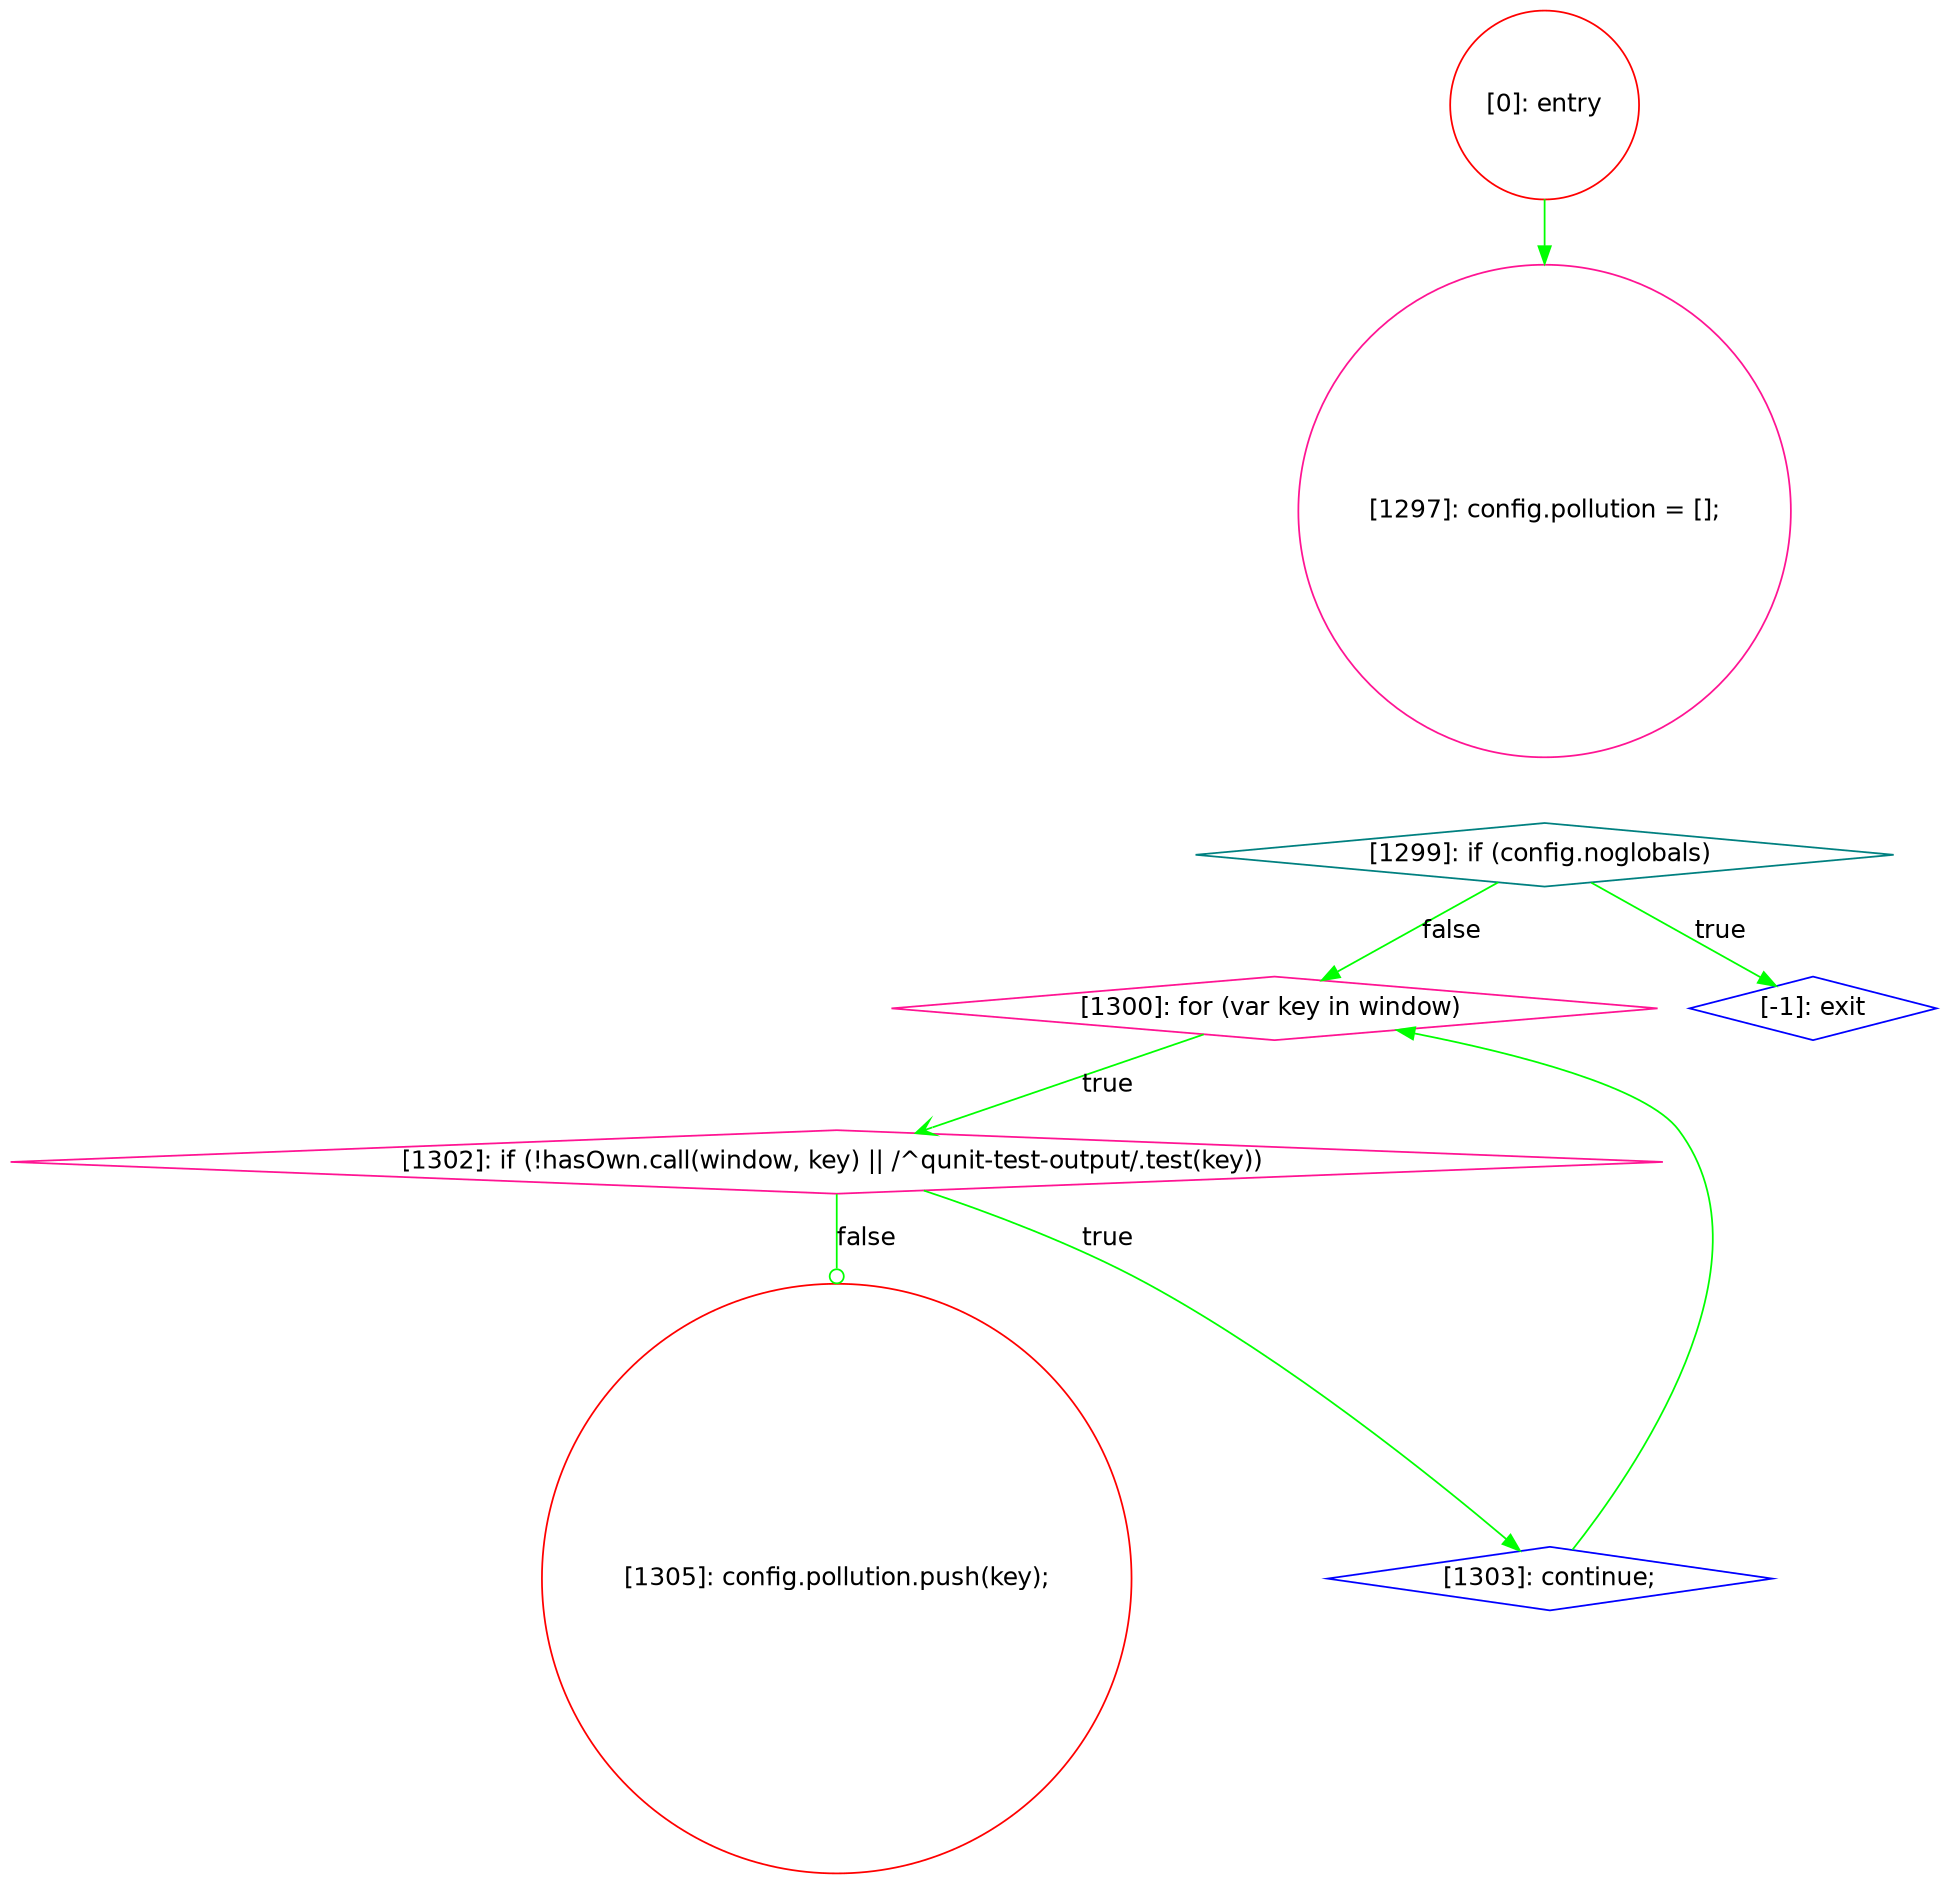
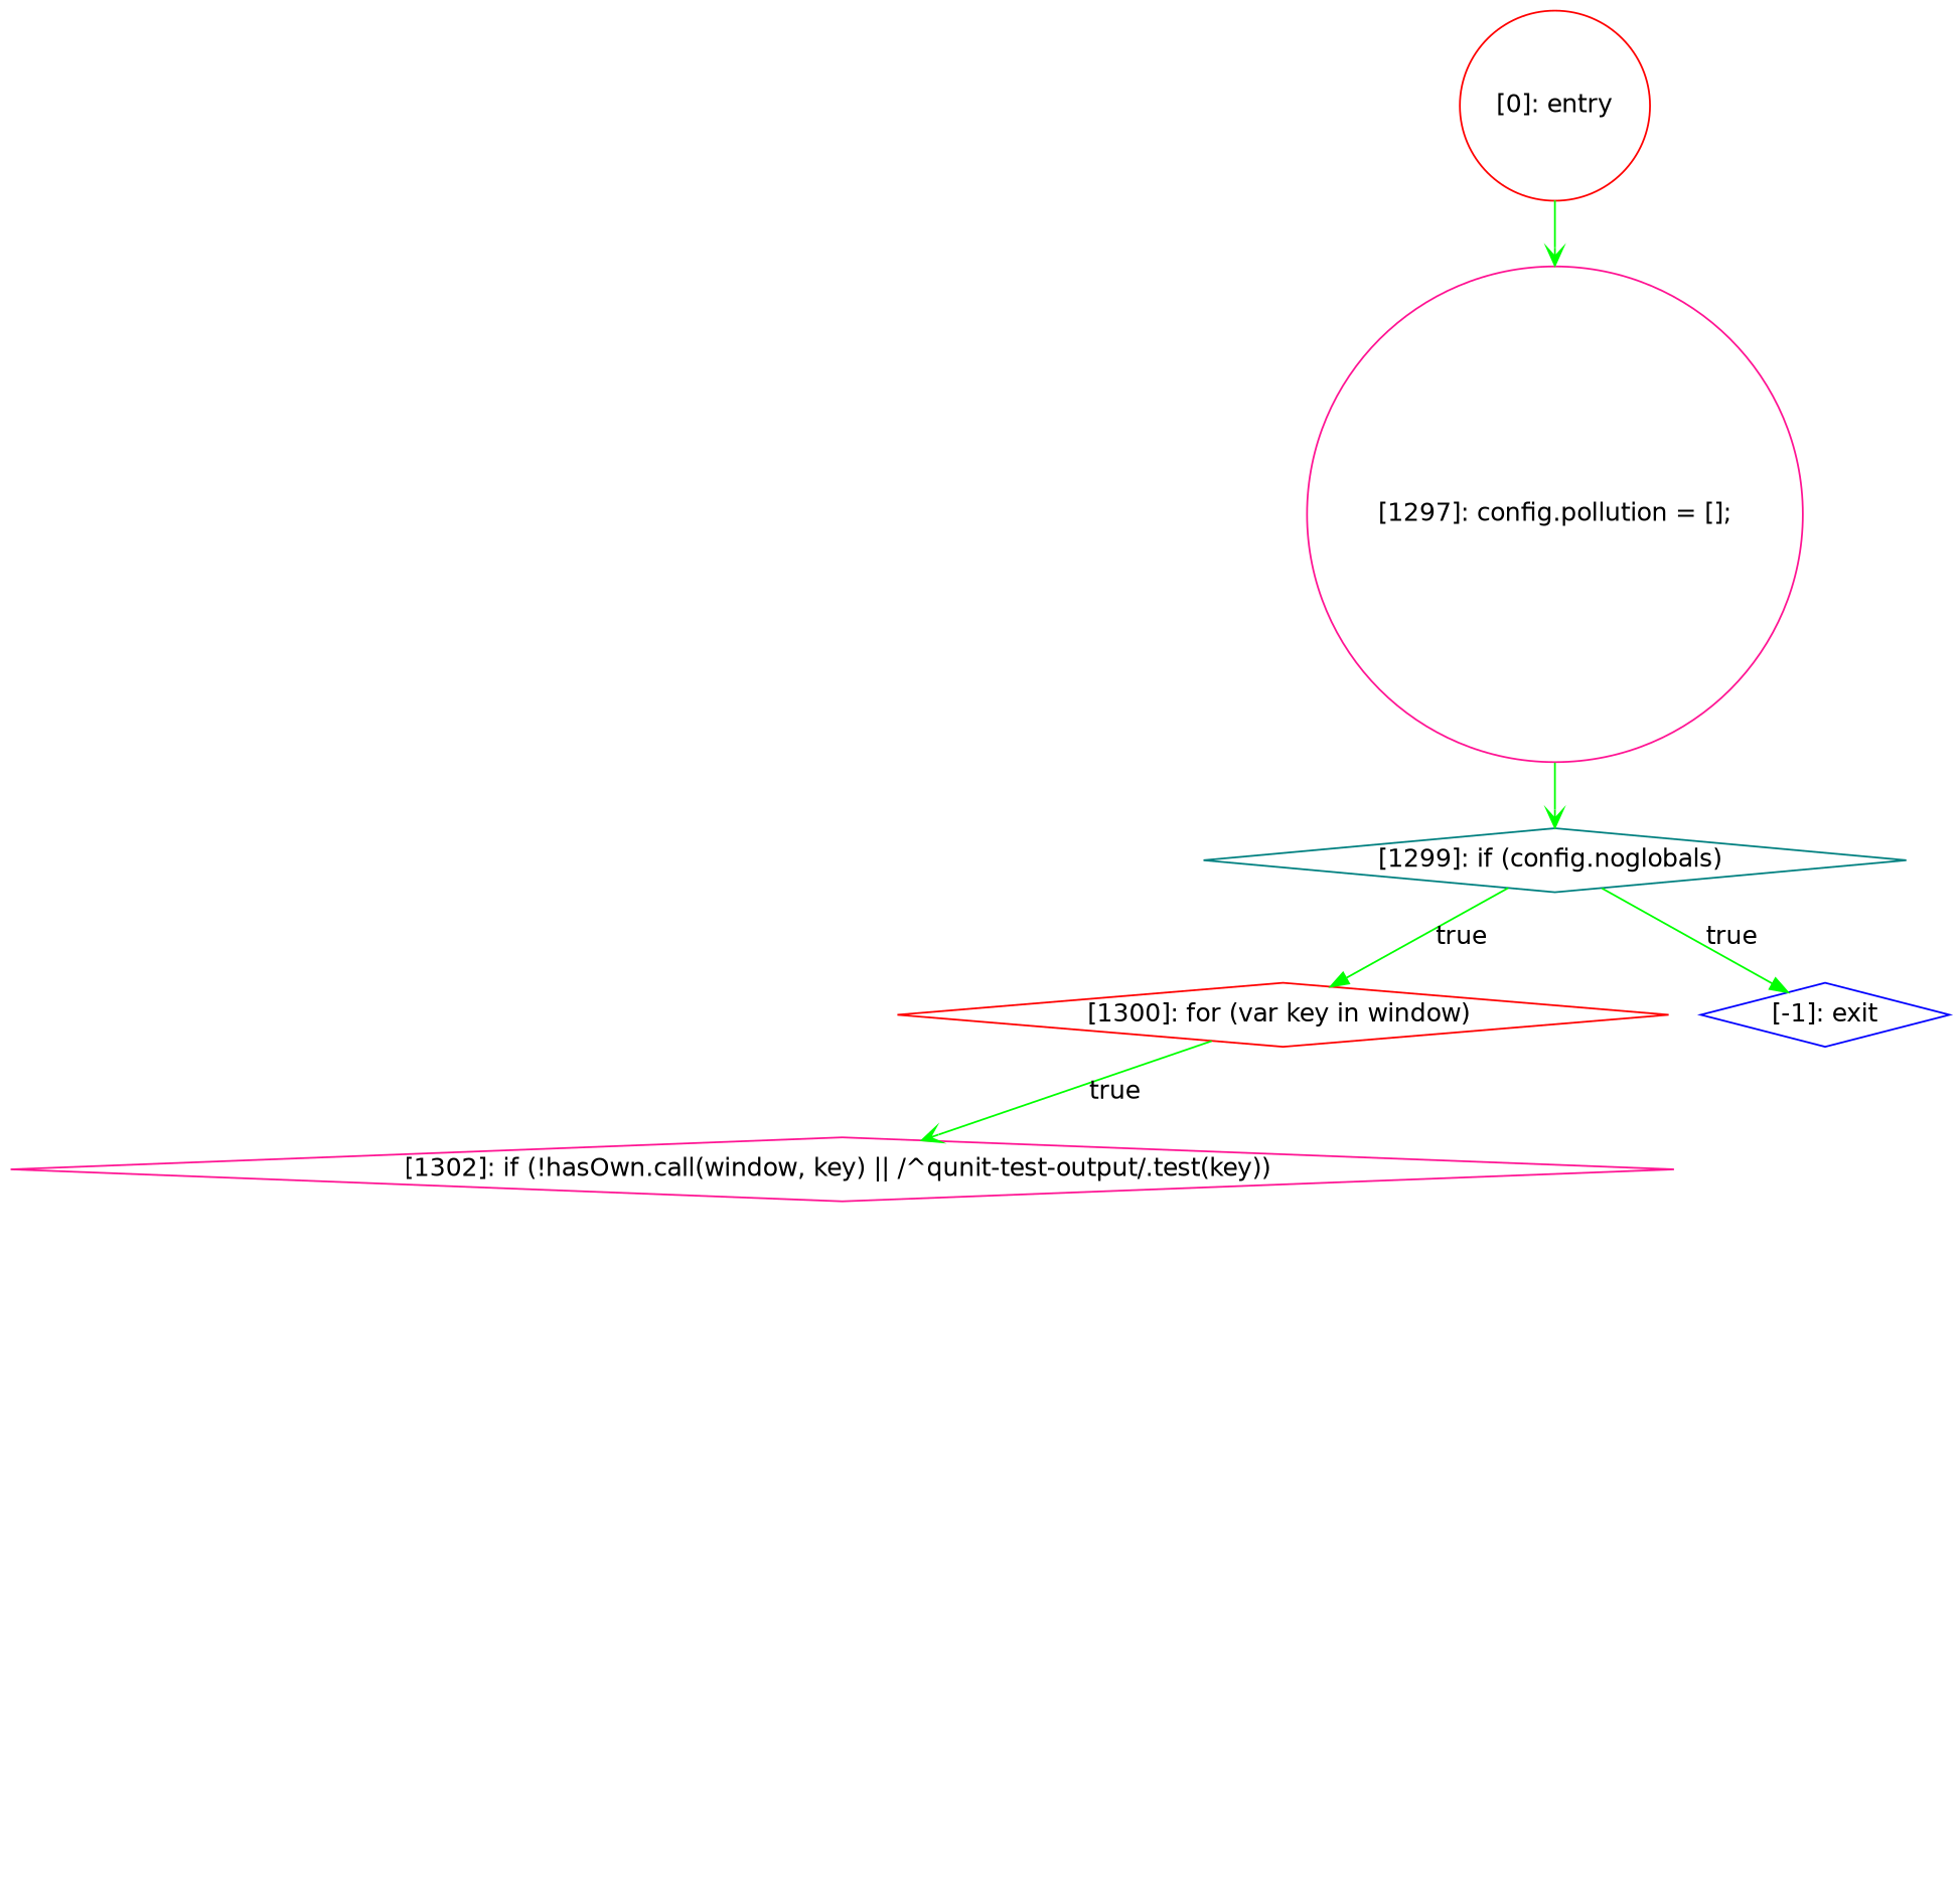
  digraph {
    fontname="DejaVu Sans"
    node [color=red fontname="DejaVu Sans" shape=diamond]
    edge [arrowhead=normal color=green fontname="DejaVu Sans"]
-   n1 [color=deeppink label="[1300]: for (var key in window) "]
+   n1 [label="[1300]: for (var key in window) "]
    n2 [color=deeppink label="[1302]: if (!hasOwn.call(window, key) || /^qunit-test-output/.test(key)) "]
    n3 [color=blue label="[-1]: exit"]
-   n4 [color=blue label="[1303]: continue;\n"]
-   n5 [label="[1305]: config.pollution.push(key);\n" shape=circle]
    n6 [color=deeppink label="[1297]: config.pollution = [];\n" shape=circle]
    n7 [color=teal label="[1299]: if (config.noglobals) "]
    n8 [label="[0]: entry" shape=circle]
    n1 -> n2 [arrowhead=vee label=true]
-   n2 -> n4 [label=true]
-   n2 -> n5 [arrowhead=odot label=false]
-   n4 -> n1
-   n7 -> n1 [label=false]
+   n6 -> n7 [arrowhead=vee]
+   n7 -> n1 [label=true]
    n7 -> n3 [label=true]
-   n8 -> n6
+   n8 -> n6 [arrowhead=vee]
  }
